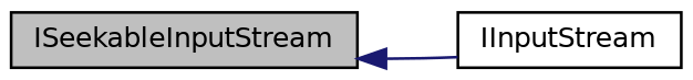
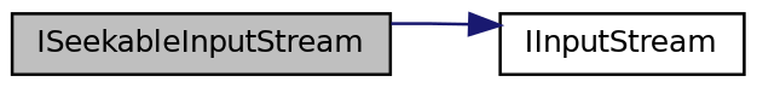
  digraph {
    rankdir=LR
    node [color=black fontname=Helvetica fontsize=10 shape=record style=filled]
    n1 [fillcolor=grey75 fontcolor=black height=0.2 label=ISeekableInputStream width=0.4]
    n2 [fillcolor=white height=0.2 label=IInputStream width=0.4]
-   n1 -> n2 [color=midnightblue dir=back fontname=Helvetica fontsize=10 labelfontname=Helvetica labelfontsize=10 style=solid]
+   n2 -> n1 [color=midnightblue dir=back fontname=Helvetica fontsize=10 labelfontname=Helvetica labelfontsize=10 style=solid]
  }
